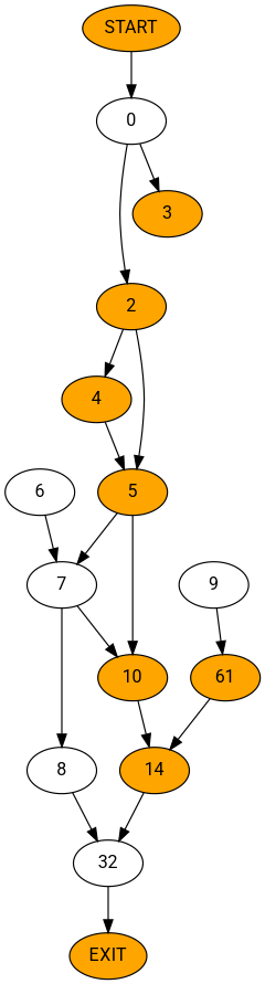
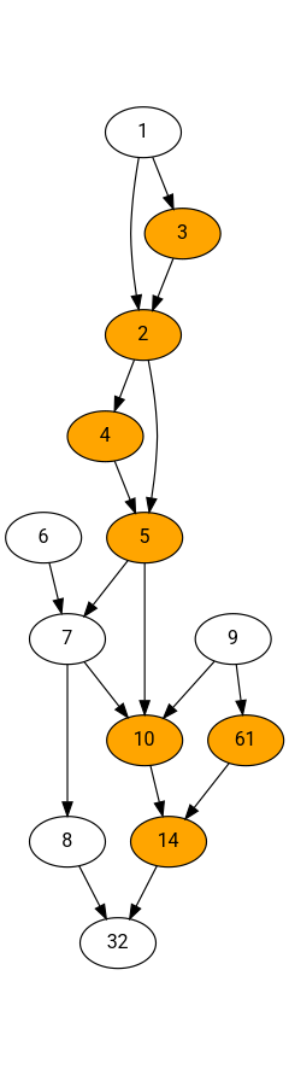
  digraph {
    fontname=Roboto
    node [fillcolor=orange fontname=Roboto style=filled]
    edge [fontname=Roboto]
-   n1 [label=START]
-   1 [fillcolor=white label=0]
+   1 [fillcolor=white]
    2
    3
-   n5 [label=EXIT]
    4
    5
    7 [fillcolor=white]
    10
    6 [fillcolor=white]
    8 [fillcolor=white]
    n12 [fillcolor=white label=32]
    9 [fillcolor=white]
    n14 [label=61]
    n15 [label=14]
-   n1 -> 1
    1 -> 2
    1 -> 3
    2 -> 4
    2 -> 5
+   3 -> 2
    4 -> 5
    5 -> 7
    5 -> 10
    7 -> 10
    7 -> 8
    10 -> n15
    6 -> 7
    8 -> n12
-   n12 -> n5
+   9 -> 10
    9 -> n14
    n14 -> n15
    n15 -> n12
  }
